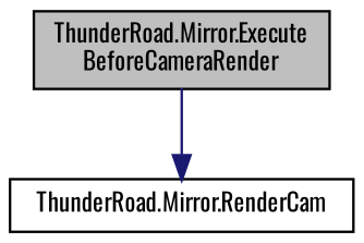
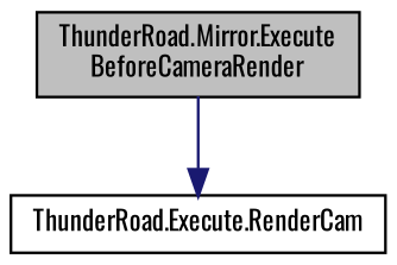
  digraph {
    rankdir=TB
    fontname=Oswald
    node [color=black fontname=Oswald fontsize=10 shape=record style=filled]
    n1 [fillcolor=grey75 fontcolor=black height=0.2 label="ThunderRoad.Mirror.Execute\lBeforeCameraRender" width=0.4]
-   n2 [fillcolor=white height=0.2 label="ThunderRoad.Mirror.RenderCam" width=0.4]
+   n2 [fillcolor=white height=0.2 label="ThunderRoad.Execute.RenderCam" width=0.4]
    n1 -> n2 [color=midnightblue fontname=Oswald fontsize=10 labelfontname=Helvetica labelfontsize=10 style=solid]
  }
